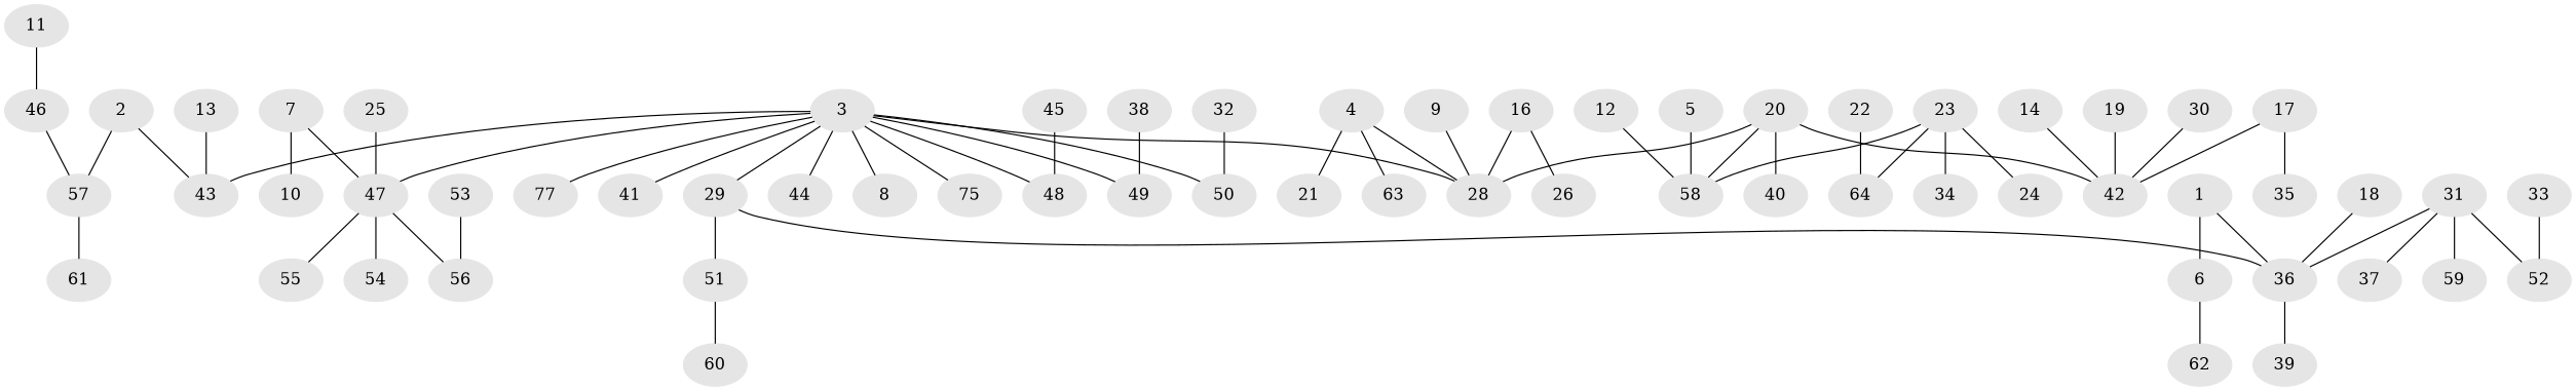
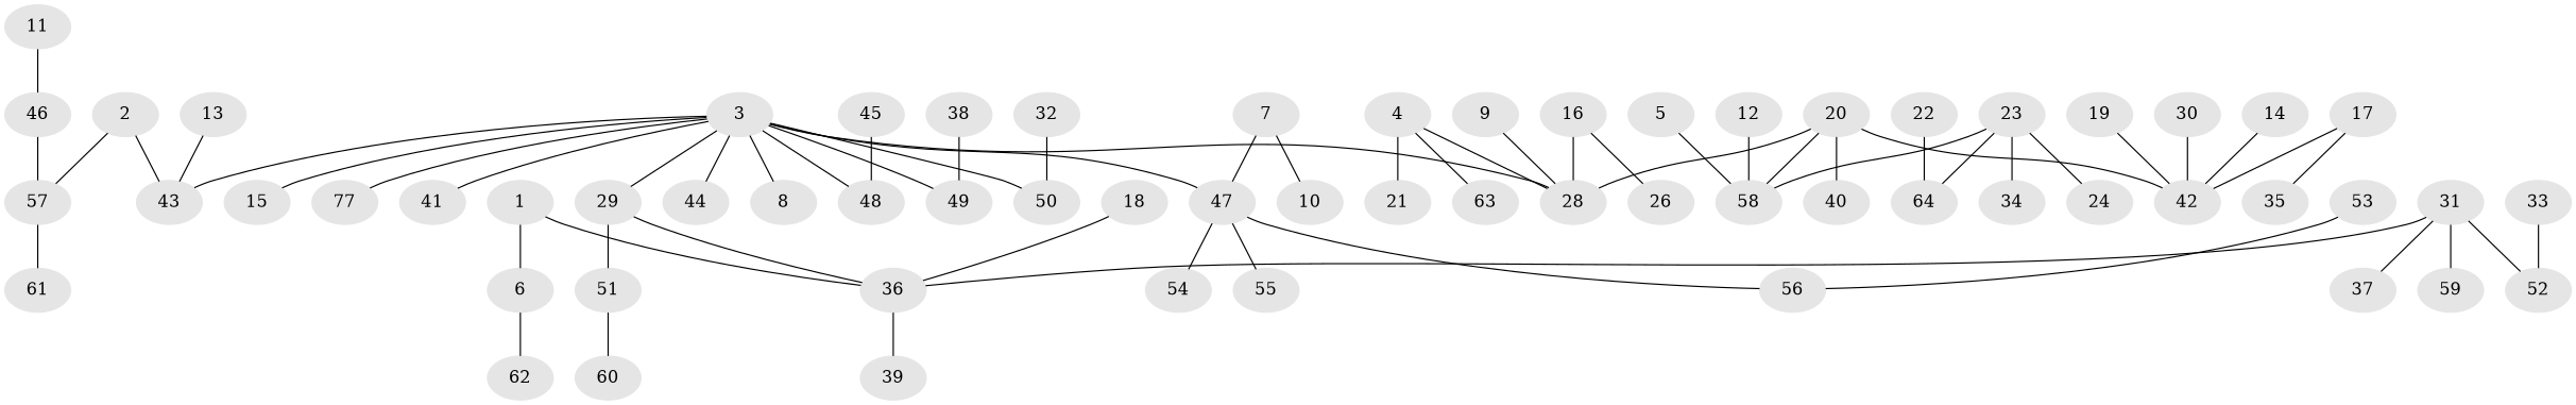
  graph {
    node [color=gray90 style=filled]
    edge [weight=1.0]
    1
    6
    36
    62
    39
    2
    43
    57
    61
    3
    8
-   15 [label=75]
+   15
    n13 [label=77]
    28
    29
    41
    44
    47
    48
    49
    50
    51
    54
    55
    56
    4
    21
    63
    5
    58
    7
    10
    9
    11
    46
    12
    13
    14
    42
    16
    26
    17
    35
    18
    19
    20
    40
    22
    64
    23
    24
    34
-   25
    60
    30
    31
    37
    52
    59
    32
    33
    38
    45
    53
    1 -- 6
    1 -- 36
    6 -- 62
    36 -- 39
    2 -- 43
    2 -- 57
    57 -- 61
    3 -- 43
    3 -- 8
    3 -- 15
    3 -- n13
    3 -- 28
    3 -- 29
    3 -- 41
    3 -- 44
    3 -- 47
    3 -- 48
    3 -- 49
    3 -- 50
    29 -- 36
    29 -- 51
    47 -- 54
    47 -- 55
    47 -- 56
    51 -- 60
    4 -- 28
    4 -- 21
    4 -- 63
    5 -- 58
    7 -- 47
    7 -- 10
    9 -- 28
    11 -- 46
    46 -- 57
    12 -- 58
    13 -- 43
    14 -- 42
    16 -- 28
    16 -- 26
    17 -- 42
    17 -- 35
    18 -- 36
    19 -- 42
    20 -- 28
    20 -- 58
    20 -- 42
    20 -- 40
    22 -- 64
    23 -- 58
    23 -- 64
    23 -- 24
    23 -- 34
-   25 -- 47
    30 -- 42
    31 -- 36
    31 -- 37
    31 -- 52
    31 -- 59
    32 -- 50
    33 -- 52
    38 -- 49
    45 -- 48
    53 -- 56
  }
